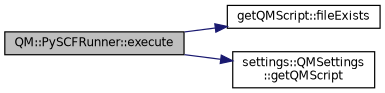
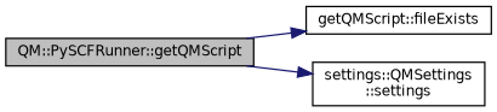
  digraph {
    rankdir=LR
    node [color=black fillcolor=white fontname=Helvetica fontsize=10 shape=record style=filled]
    edge [color=midnightblue fontname=Helvetica fontsize=10 labelfontname=Helvetica labelfontsize=10 style=solid]
-   n1 [fillcolor=grey75 fontcolor=black height=0.2 label="QM::PySCFRunner::execute" width=0.4]
+   n1 [fillcolor=grey75 fontcolor=black height=0.2 label="QM::PySCFRunner::getQMScript" width=0.4]
    n2 [height=0.2 label="getQMScript::fileExists" width=0.4]
-   n3 [height=0.2 label="settings::QMSettings\l::getQMScript" width=0.4]
+   n3 [height=0.2 label="settings::QMSettings\l::settings" width=0.4]
    n1 -> n2
    n1 -> n3
  }
